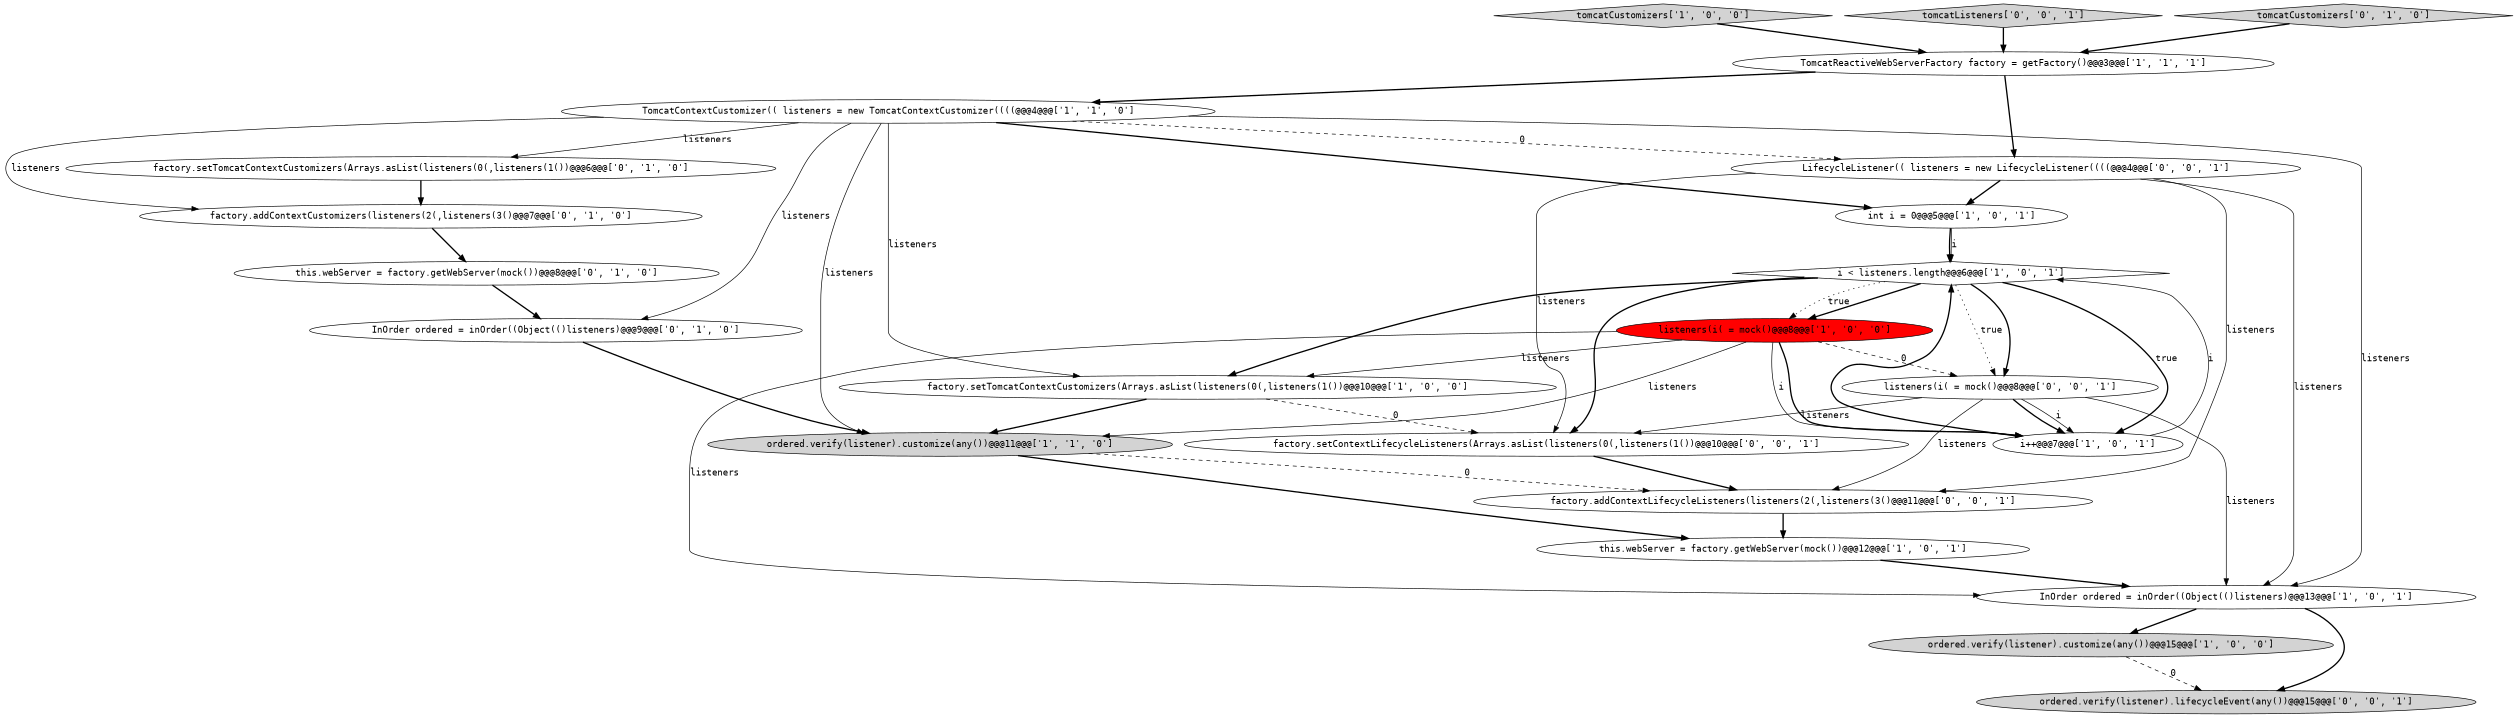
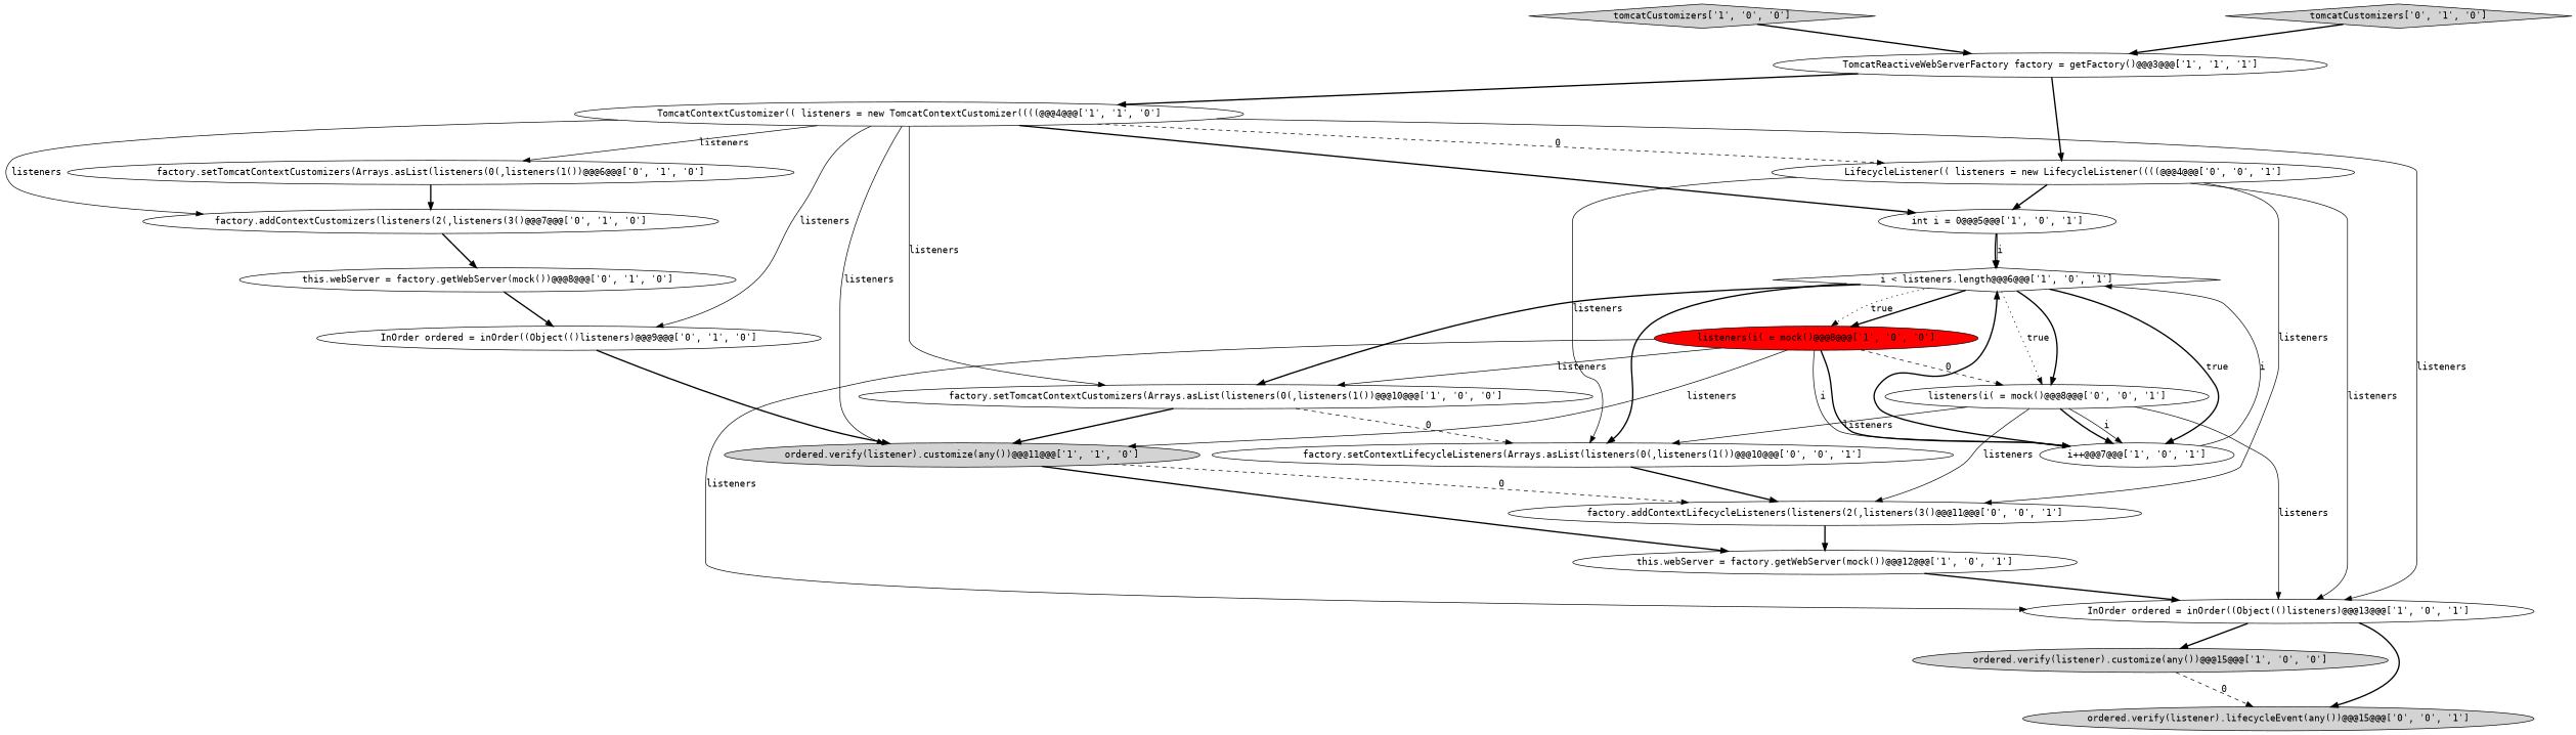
  digraph {
    fontname="DejaVu Sans Mono"
    node [fillcolor=white fontname="DejaVu Sans Mono" shape=ellipse style=filled]
    edge [fontname="DejaVu Sans Mono" style=bold]
    n1 [fillcolor=lightgray label="ordered.verify(listener).customize(any())@@@15@@@['1', '0', '0']"]
    n2 [fillcolor=lightgray label="ordered.verify(listener).lifecycleEvent(any())@@@15@@@['0', '0', '1']"]
    n3 [label="InOrder ordered = inOrder((Object(()listeners)@@@13@@@['1', '0', '1']"]
    n4 [label="InOrder ordered = inOrder((Object(()listeners)@@@9@@@['0', '1', '0']"]
    n5 [fillcolor=lightgray label="ordered.verify(listener).customize(any())@@@11@@@['1', '1', '0']"]
    n6 [label="factory.addContextLifecycleListeners(listeners(2(,listeners(3()@@@11@@@['0', '0', '1']"]
    n7 [label="this.webServer = factory.getWebServer(mock())@@@12@@@['1', '0', '1']"]
    n8 [label="TomcatReactiveWebServerFactory factory = getFactory()@@@3@@@['1', '1', '1']"]
    n9 [label="TomcatContextCustomizer(( listeners = new TomcatContextCustomizer((((@@@4@@@['1', '1', '0']"]
    n10 [label="LifecycleListener(( listeners = new LifecycleListener((((@@@4@@@['0', '0', '1']"]
    n11 [label="int i = 0@@@5@@@['1', '0', '1']"]
    n12 [label="factory.setTomcatContextCustomizers(Arrays.asList(listeners(0(,listeners(1())@@@10@@@['1', '0', '0']"]
    n13 [label="factory.setTomcatContextCustomizers(Arrays.asList(listeners(0(,listeners(1())@@@6@@@['0', '1', '0']"]
    n14 [label="factory.addContextCustomizers(listeners(2(,listeners(3()@@@7@@@['0', '1', '0']"]
    n15 [label="factory.setContextLifecycleListeners(Arrays.asList(listeners(0(,listeners(1())@@@10@@@['0', '0', '1']"]
    n16 [label="this.webServer = factory.getWebServer(mock())@@@8@@@['0', '1', '0']"]
    n17 [fillcolor=lightgray label="tomcatCustomizers['1', '0', '0']" shape=diamond]
-   n18 [fillcolor=lightgray label="tomcatListeners['0', '0', '1']" shape=diamond]
    n19 [label="listeners(i( = mock()@@@8@@@['0', '0', '1']"]
    n20 [label="i++@@@7@@@['1', '0', '1']"]
    n21 [label="i < listeners.length@@@6@@@['1', '0', '1']" shape=diamond]
    n22 [fillcolor=red label="listeners(i( = mock()@@@8@@@['1', '0', '0']"]
    n23 [fillcolor=lightgray label="tomcatCustomizers['0', '1', '0']" shape=diamond]
    n1 -> n2 [label=0 style=dashed]
    n3 -> n1
    n3 -> n2
    n4 -> n5
    n5 -> n6 [label=0 style=dashed]
    n5 -> n7
    n6 -> n7
    n7 -> n3
    n8 -> n9
    n8 -> n10
    n9 -> n3 [label=listeners style=solid]
    n9 -> n4 [label=listeners style=solid]
    n9 -> n5 [label=listeners style=solid]
    n9 -> n10 [label=0 style=dashed]
    n9 -> n11
    n9 -> n12 [label=listeners style=solid]
    n9 -> n13 [label=listeners style=solid]
    n9 -> n14 [label=listeners style=solid]
    n10 -> n3 [label=listeners style=solid]
    n10 -> n6 [label=listeners style=solid]
    n10 -> n11
    n10 -> n15 [label=listeners style=solid]
    n11 -> n21 [label=i style=solid]
    n11 -> n21
    n12 -> n5
    n12 -> n15 [label=0 style=dashed]
    n13 -> n14
    n14 -> n16
    n15 -> n6
    n16 -> n4
    n17 -> n8
-   n18 -> n8
    n19 -> n3 [label=listeners style=solid]
    n19 -> n6 [label=listeners style=solid]
    n19 -> n15 [label=listeners style=solid]
    n19 -> n20 [label=i style=solid]
    n19 -> n20
    n20 -> n21 [label=i style=solid]
    n20 -> n21
    n21 -> n12
    n21 -> n15
    n21 -> n19 [label=true style=dotted]
    n21 -> n19
    n21 -> n20 [label=true]
    n21 -> n22
    n21 -> n22 [label=true style=dotted]
    n22 -> n3 [label=listeners style=solid]
    n22 -> n5 [label=listeners style=solid]
    n22 -> n12 [label=listeners style=solid]
    n22 -> n19 [label=0 style=dashed]
    n22 -> n20
    n22 -> n20 [label=i style=solid]
    n23 -> n8
  }
